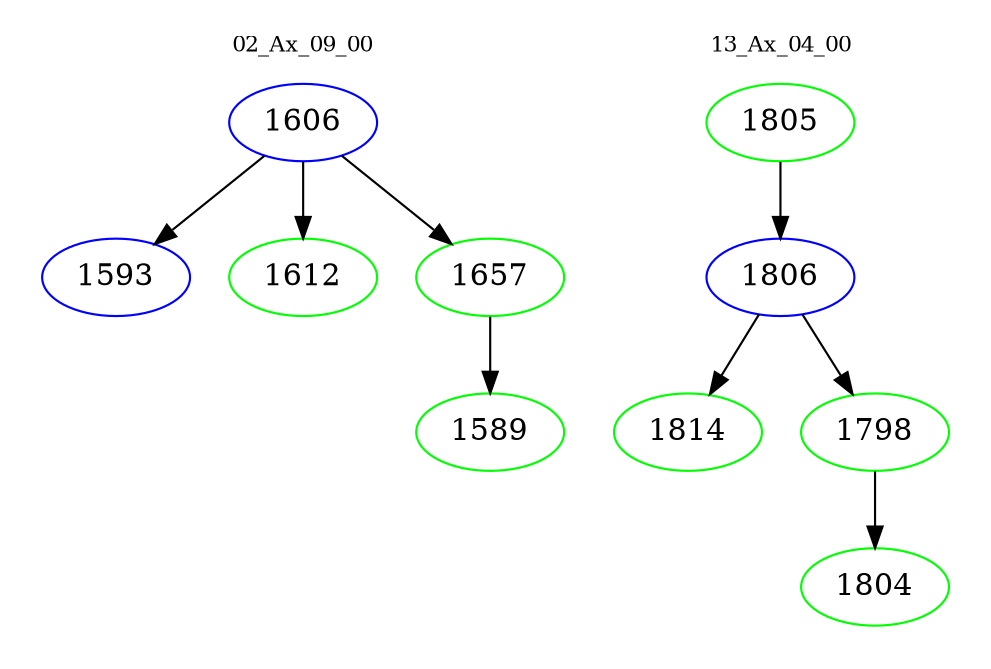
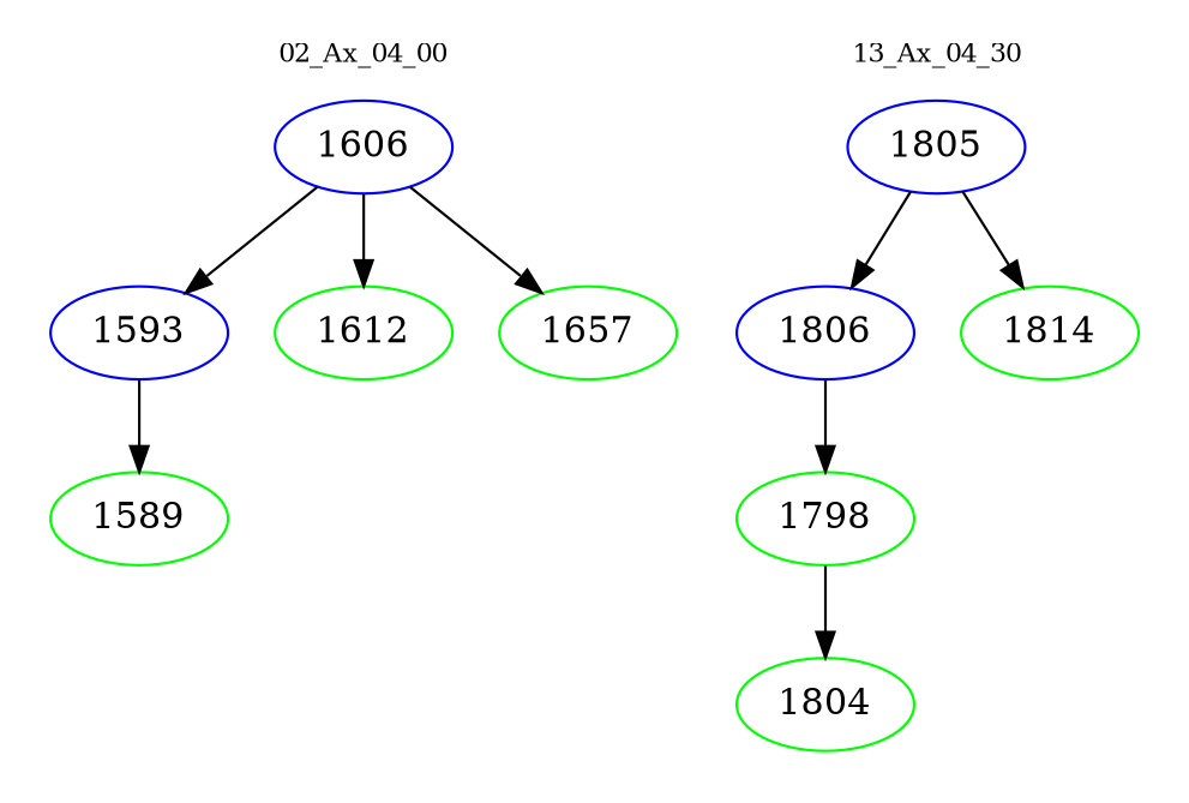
  digraph {
    node [color=green]
    edge [color=black]
    n1 [color=blue label=1606]
    n2 [color=blue label=1593]
    n3 [label=1612]
    n4 [label=1657]
    n5 [label=1589]
-   n6 [label=1805]
+   n6 [color=blue label=1805]
    n7 [color=blue label=1806]
    n8 [label=1814]
    n9 [label=1804]
    n10 [label=1798]
    subgraph cluster_1 {
      color=white
      fontsize=10
-     label="02_Ax_09_00"
+     label="02_Ax_04_00"
      n1
      n2
      n3
      n4
      n5
    }
    subgraph cluster_2 {
      color=white
      fontsize=10
-     label="13_Ax_04_00"
+     label="13_Ax_04_30"
      n6
      n7
      n8
      n9
      n10
    }
    n1 -> n2
    n1 -> n3
    n1 -> n4
-   n4 -> n5
+   n2 -> n5
    n6 -> n7
-   n7 -> n8
+   n6 -> n8
    n7 -> n10
    n10 -> n9
  }
